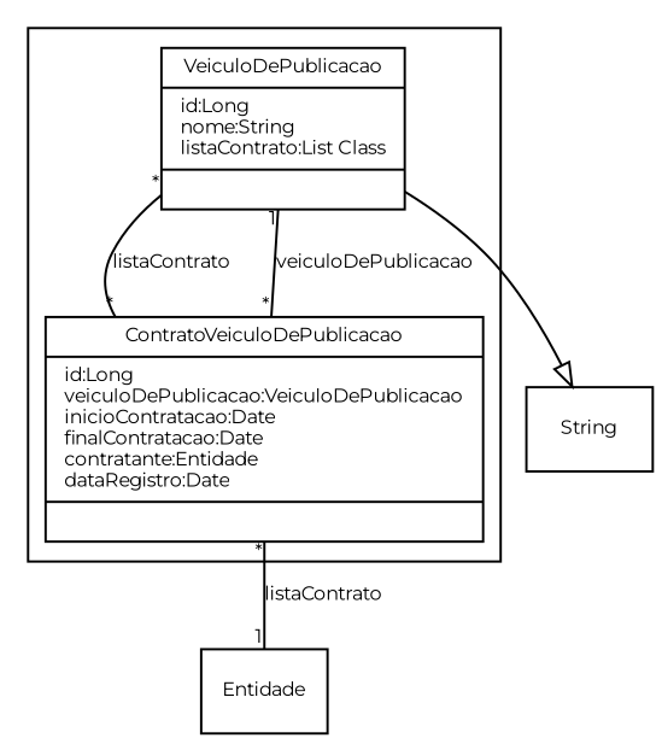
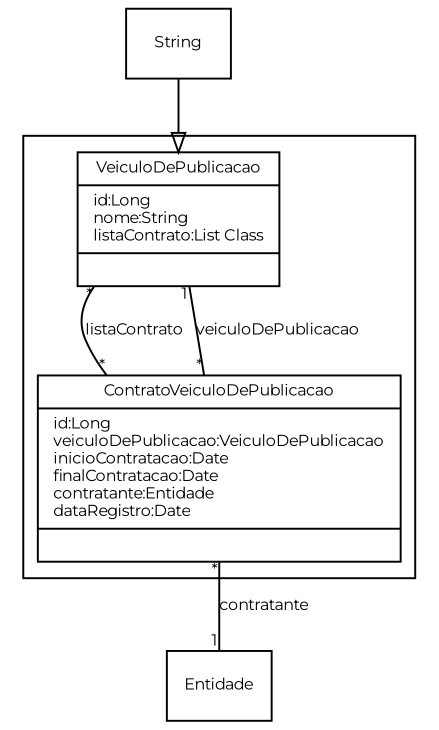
  digraph {
    fontname=Montserrat
    fontsize=8
    node [fontname=Montserrat fontsize=8 shape=record]
    edge [arrowhead=none fontname=Montserrat fontsize=8 headlabel=1 taillabel="*"]
    n1 [label="{VeiculoDePublicacao|id:Long\lnome:String\llistaContrato:List Class\l|\l}"]
    n2 [label="{ContratoVeiculoDePublicacao|id:Long\lveiculoDePublicacao:VeiculoDePublicacao\linicioContratacao:Date\lfinalContratacao:Date\lcontratante:Entidade\ldataRegistro:Date\l|\l}"]
    n3 [label=String]
    Entidade
    subgraph cluster_1 {
      n1
      n2
    }
    n1 -> n2 [headlabel="*" label=listaContrato]
-   n1 -> n3 [arrowhead=empty headlabel="" taillabel=""]
+   n3 -> n1 [arrowhead=empty headlabel="" taillabel=""]
    n2 -> n1 [label=veiculoDePublicacao]
-   n2 -> Entidade [label=listaContrato]
+   n2 -> Entidade [label=contratante]
  }
